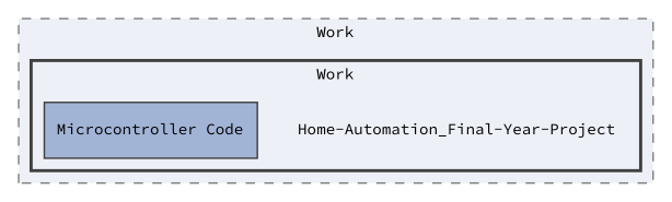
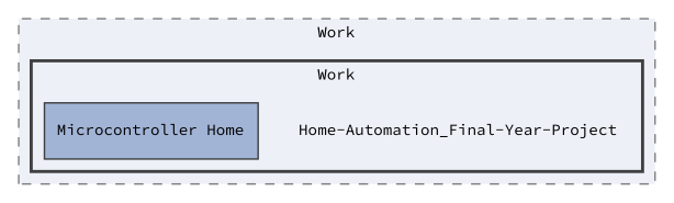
  digraph {
    compound=true
    fontname="Source Code Pro"
    node [fontname="Source Code Pro" fontsize=10]
    n1 [label="Home-Automation_Final-Year-Project" shape=plaintext]
-   n2 [color=grey25 fillcolor="#a2b4d6" label="Microcontroller Code" shape=box style="filled,"]
+   n2 [color=grey25 fillcolor="#a2b4d6" label="Microcontroller Home" shape=box style="filled,"]
    subgraph cluster_1 {
      bgcolor="#edf0f7"
      fontsize=10
      label=Work
      pencolor=grey50
      style="filled,dashed,"
      subgraph cluster_2 {
        bgcolor="#edf0f7"
        fontsize=10
        pencolor=grey25
        style="filled,bold,"
        n1
        n2
      }
    }
  }
